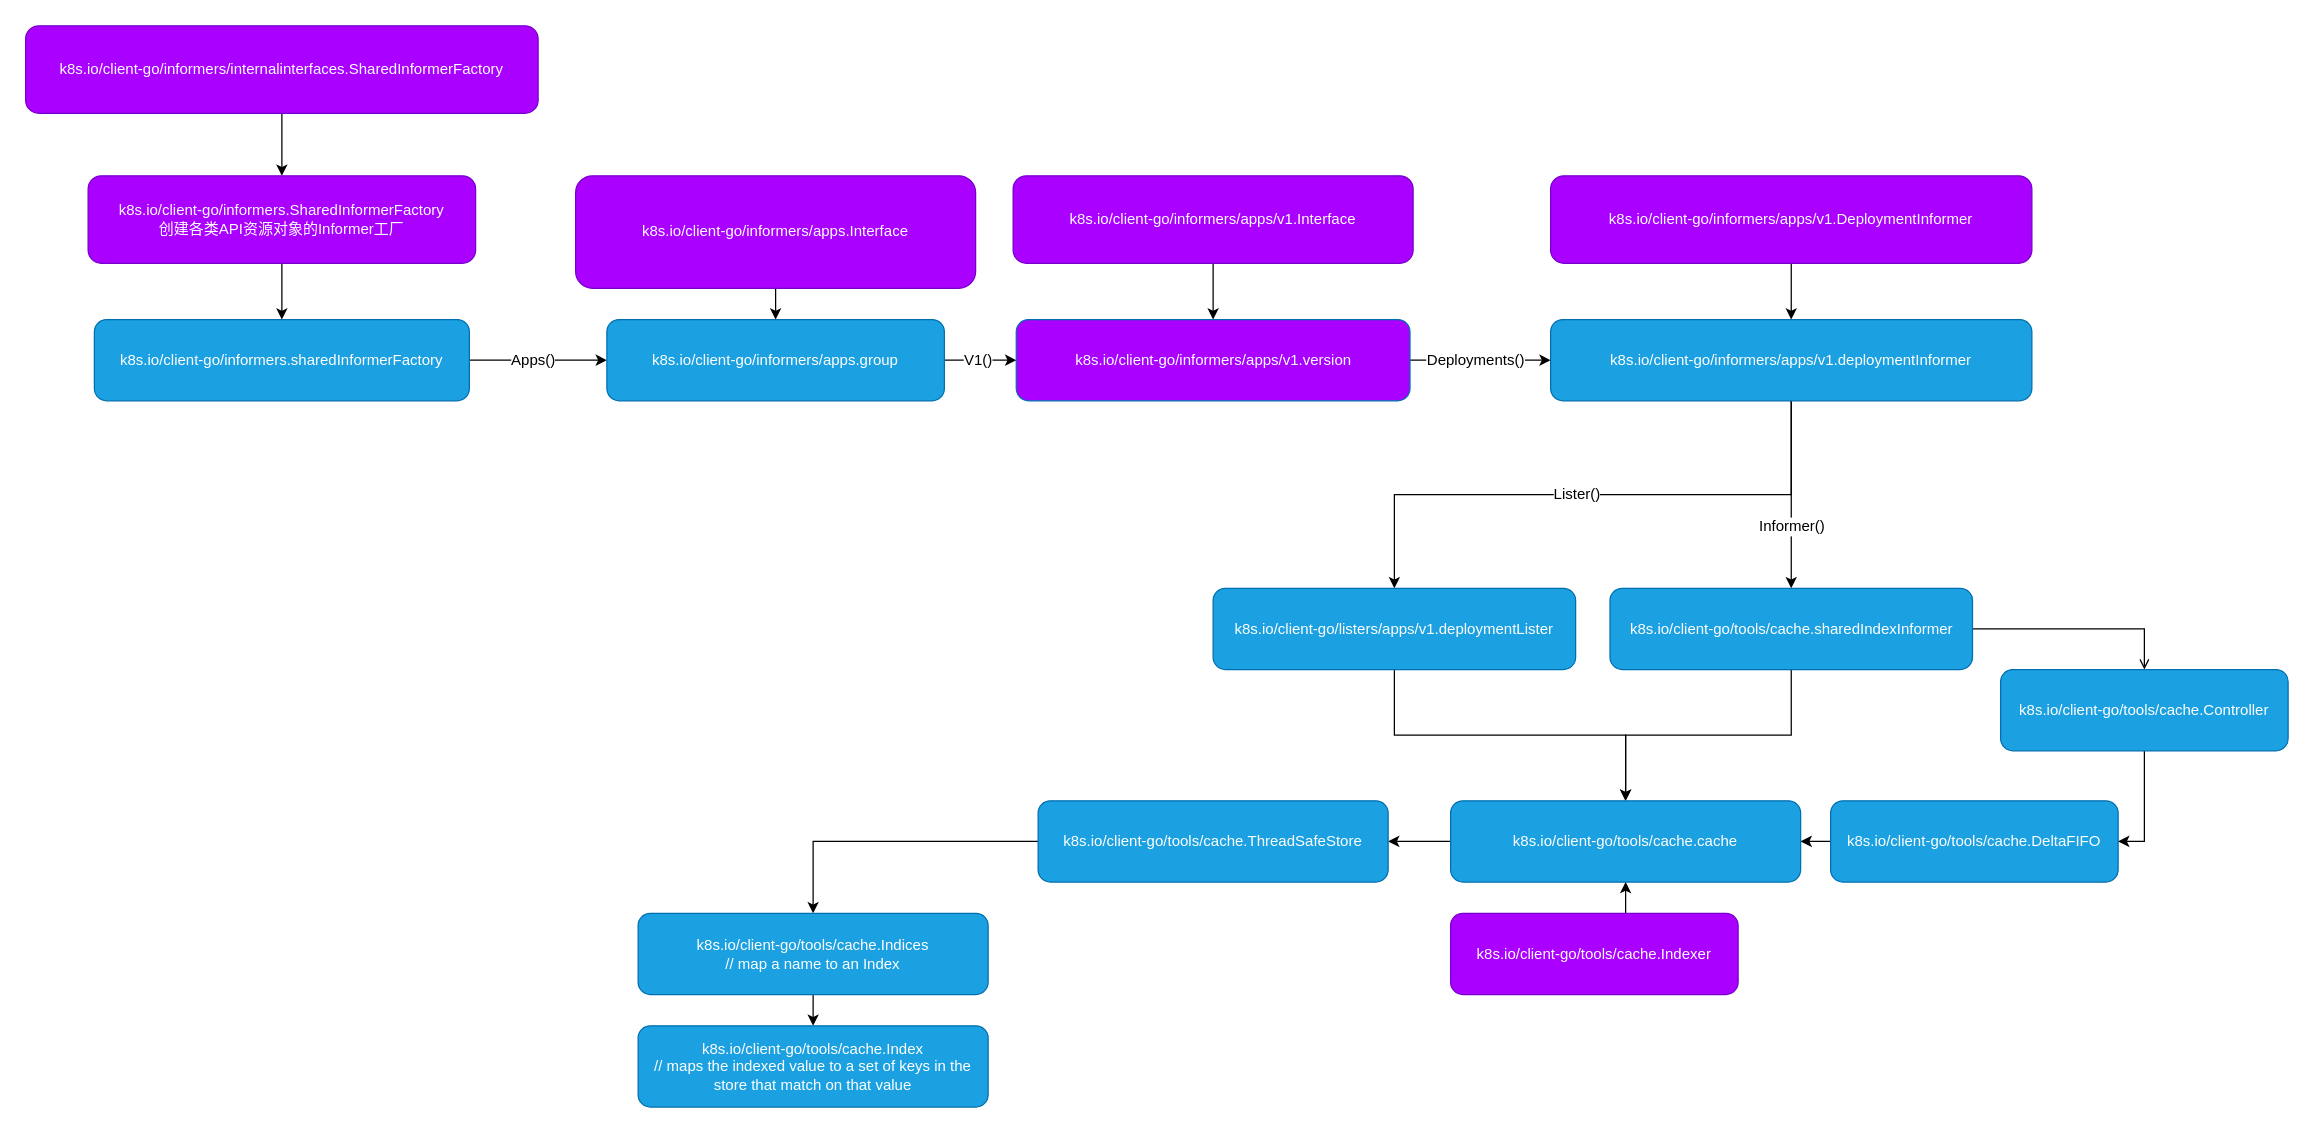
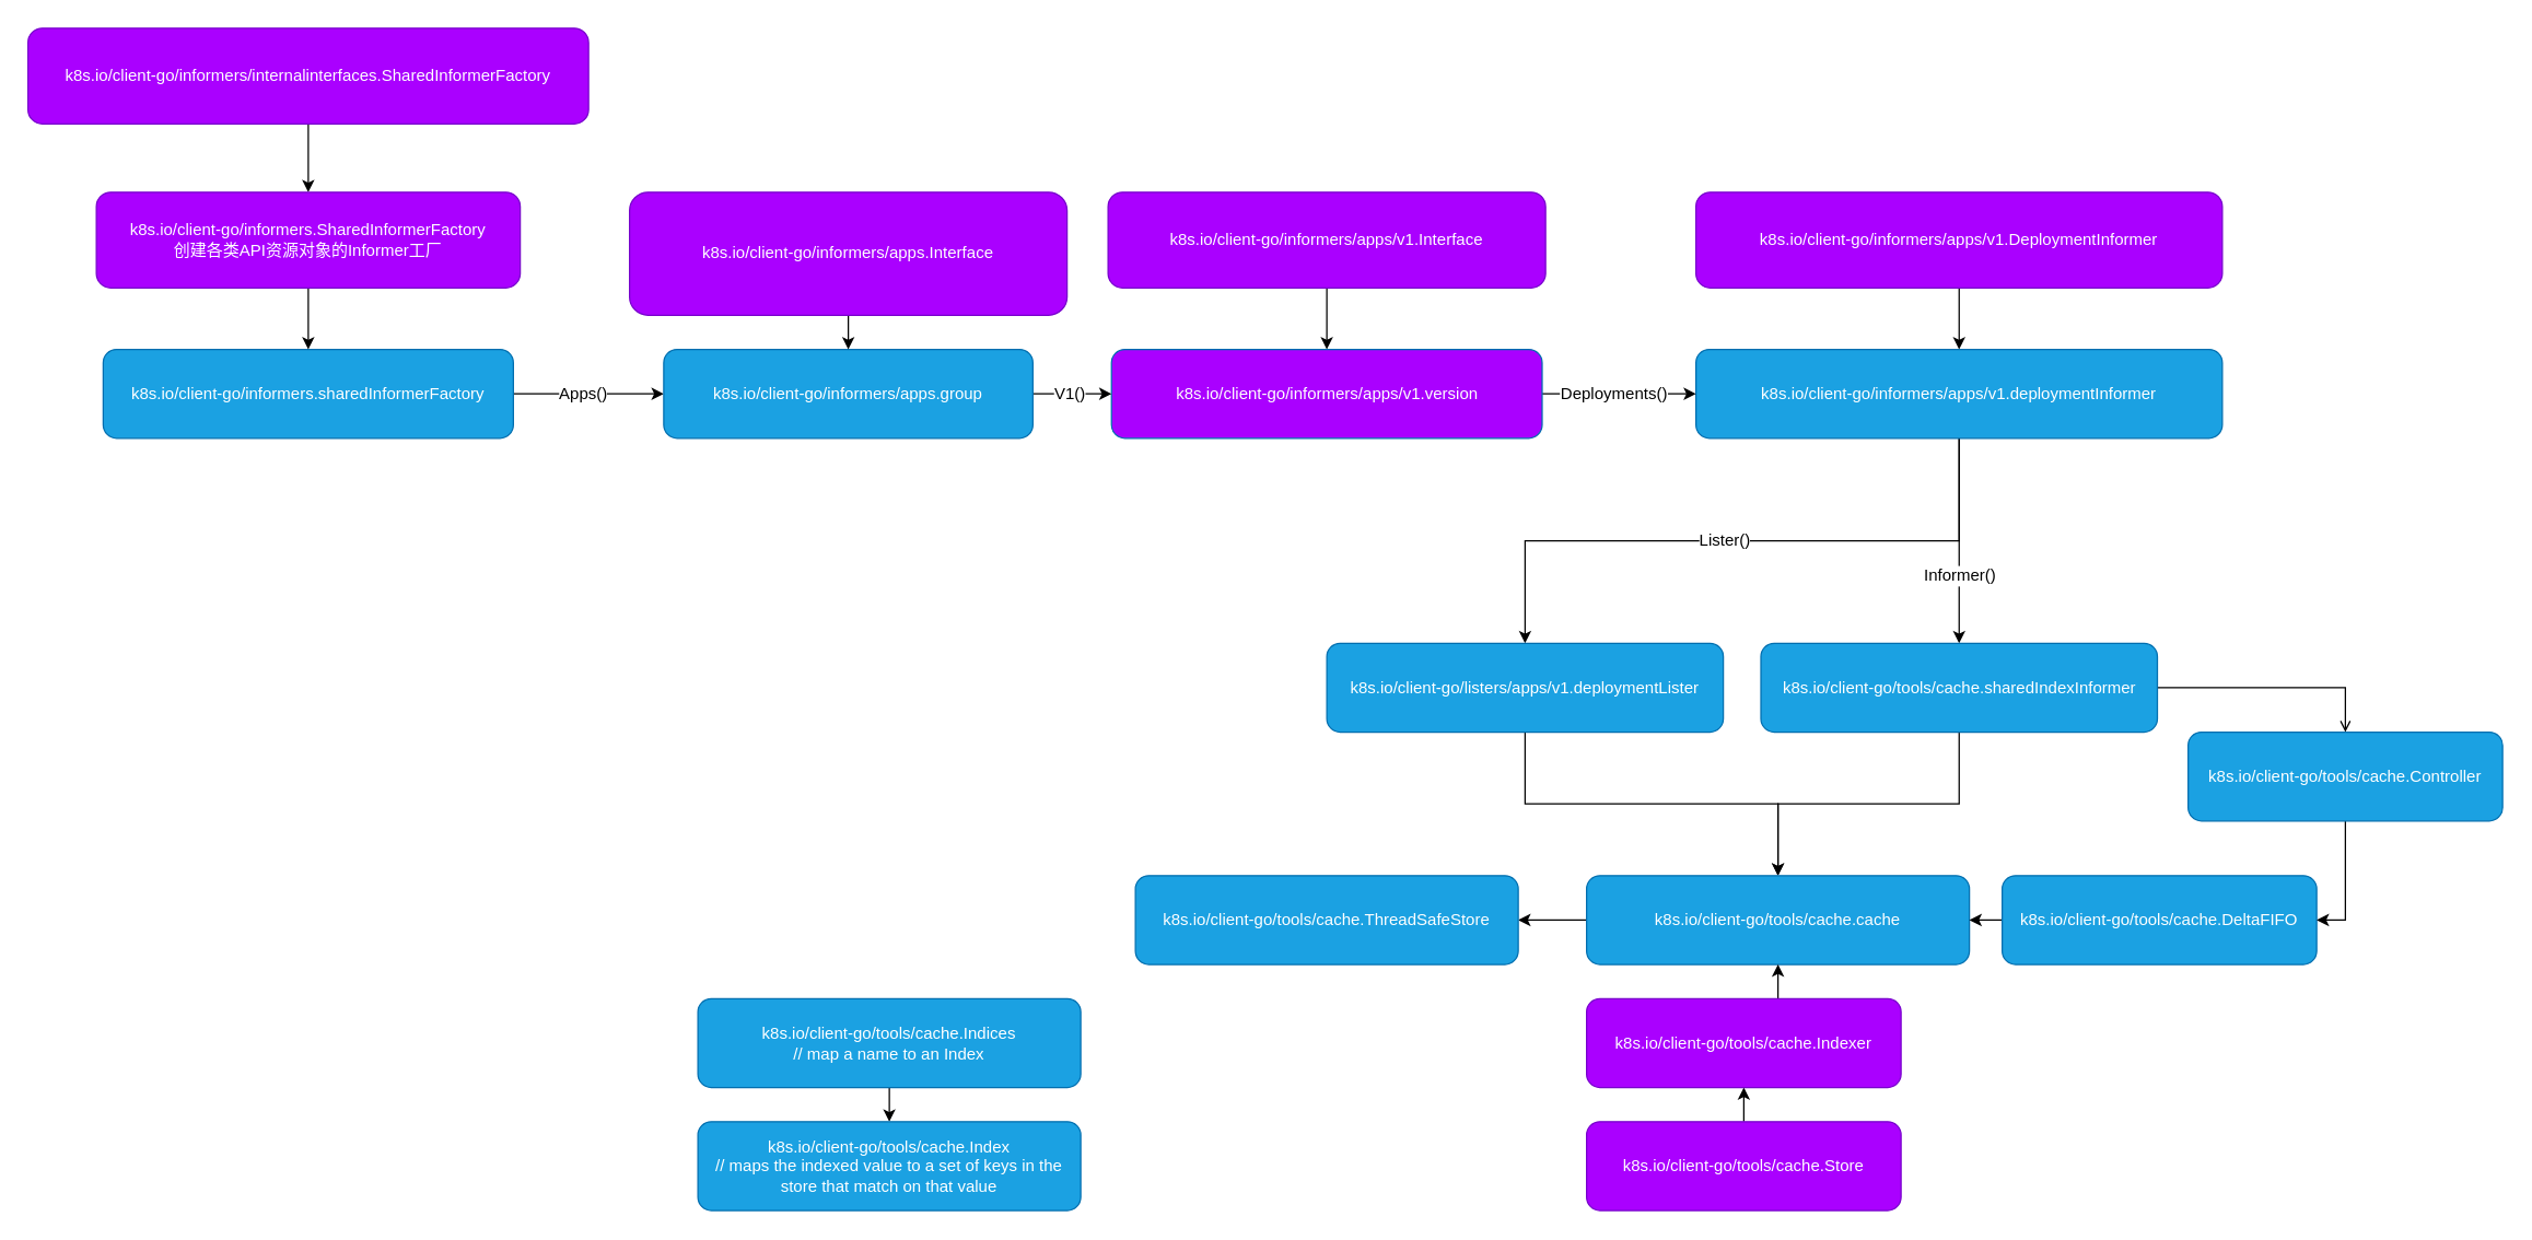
  <mxCell id="0" />
  <mxCell id="1" parent="0" />
  <mxCell id="2" style="edgeStyle=orthogonalEdgeStyle;rounded=0;orthogonalLoop=1;jettySize=auto;html=1;entryX=0.5;entryY=0;entryDx=0;entryDy=0;" edge="1" parent="1" source="3" target="8"><mxGeometry relative="1" as="geometry" /></mxCell>
  <mxCell id="3" value="k8s.io/client-go/informers/apps/v1.DeploymentInformer" style="rounded=1;whiteSpace=wrap;html=1;fillColor=#aa00ff;strokeColor=#7700CC;fontColor=#ffffff;" vertex="1" parent="1"><mxGeometry x="1240" y="140" width="385" height="70" as="geometry" /></mxCell>
  <mxCell id="4" style="edgeStyle=orthogonalEdgeStyle;rounded=0;orthogonalLoop=1;jettySize=auto;html=1;" edge="1" parent="1" source="8" target="28"><mxGeometry relative="1" as="geometry" /></mxCell>
  <mxCell id="5" value="Informer()" style="text;html=1;align=center;verticalAlign=middle;resizable=0;points=[];labelBackgroundColor=#ffffff;" vertex="1" connectable="0" parent="4"><mxGeometry x="0.067" relative="1" as="geometry"><mxPoint y="20" as="offset" /></mxGeometry></mxCell>
  <mxCell id="6" style="edgeStyle=orthogonalEdgeStyle;rounded=0;orthogonalLoop=1;jettySize=auto;html=1;" edge="1" parent="1" source="8" target="30"><mxGeometry relative="1" as="geometry" /></mxCell>
  <mxCell id="7" value="Lister()" style="text;html=1;align=center;verticalAlign=middle;resizable=0;points=[];labelBackgroundColor=#ffffff;" vertex="1" connectable="0" parent="6"><mxGeometry x="0.056" y="-1" relative="1" as="geometry"><mxPoint as="offset" /></mxGeometry></mxCell>
  <mxCell id="8" value="k8s.io/client-go/informers/apps/v1.deploymentInformer" style="rounded=1;whiteSpace=wrap;html=1;fillColor=#1ba1e2;strokeColor=#006EAF;fontColor=#ffffff;" vertex="1" parent="1"><mxGeometry x="1240" y="255" width="385" height="65" as="geometry" /></mxCell>
  <mxCell id="9" style="edgeStyle=orthogonalEdgeStyle;rounded=0;orthogonalLoop=1;jettySize=auto;html=1;entryX=0.5;entryY=0;entryDx=0;entryDy=0;" edge="1" parent="1" source="10" target="13"><mxGeometry relative="1" as="geometry" /></mxCell>
  <mxCell id="10" value="k8s.io/client-go/informers/apps/v1.Interface" style="rounded=1;whiteSpace=wrap;html=1;fillColor=#aa00ff;strokeColor=#7700CC;fontColor=#ffffff;" vertex="1" parent="1"><mxGeometry x="810" y="140" width="320" height="70" as="geometry" /></mxCell>
  <mxCell id="11" style="edgeStyle=orthogonalEdgeStyle;rounded=0;orthogonalLoop=1;jettySize=auto;html=1;entryX=0;entryY=0.5;entryDx=0;entryDy=0;" edge="1" parent="1" source="13" target="8"><mxGeometry relative="1" as="geometry" /></mxCell>
  <mxCell id="12" value="Deployments()" style="text;html=1;align=center;verticalAlign=middle;resizable=0;points=[];labelBackgroundColor=#ffffff;" vertex="1" connectable="0" parent="11"><mxGeometry x="-0.494" y="-2" relative="1" as="geometry"><mxPoint x="23.5" y="-2.5" as="offset" /></mxGeometry></mxCell>
  <mxCell id="13" value="k8s.io/client-go/informers/apps/v1.version" style="rounded=1;whiteSpace=wrap;html=1;fillColor=#aa00ff;strokeColor=#006EAF;fontColor=#ffffff;" vertex="1" parent="1"><mxGeometry x="812.5" y="255" width="315" height="65" as="geometry" /></mxCell>
  <mxCell id="14" style="edgeStyle=orthogonalEdgeStyle;rounded=0;orthogonalLoop=1;jettySize=auto;html=1;entryX=0;entryY=0.5;entryDx=0;entryDy=0;" edge="1" parent="1" source="16" target="23"><mxGeometry relative="1" as="geometry" /></mxCell>
  <mxCell id="15" value="Apps()" style="text;html=1;align=center;verticalAlign=middle;resizable=0;points=[];labelBackgroundColor=#ffffff;" vertex="1" connectable="0" parent="14"><mxGeometry y="-42" relative="1" as="geometry"><mxPoint x="-5" y="-42.5" as="offset" /></mxGeometry></mxCell>
  <mxCell id="16" value="k8s.io/client-go/informers.sharedInformerFactory" style="rounded=1;whiteSpace=wrap;html=1;fillColor=#1ba1e2;strokeColor=#006EAF;fontColor=#ffffff;" vertex="1" parent="1"><mxGeometry x="75" y="255" width="300" height="65" as="geometry" /></mxCell>
  <mxCell id="17" style="edgeStyle=orthogonalEdgeStyle;rounded=0;orthogonalLoop=1;jettySize=auto;html=1;entryX=0.5;entryY=0;entryDx=0;entryDy=0;" edge="1" parent="1" source="18" target="20"><mxGeometry relative="1" as="geometry" /></mxCell>
  <mxCell id="18" value="k8s.io/client-go/informers/internalinterfaces.SharedInformerFactory" style="rounded=1;whiteSpace=wrap;html=1;fillColor=#aa00ff;strokeColor=#7700CC;fontColor=#ffffff;" vertex="1" parent="1"><mxGeometry x="20" y="20" width="410" height="70" as="geometry" /></mxCell>
  <mxCell id="19" style="edgeStyle=orthogonalEdgeStyle;rounded=0;orthogonalLoop=1;jettySize=auto;html=1;entryX=0.5;entryY=0;entryDx=0;entryDy=0;" edge="1" parent="1" source="20" target="16"><mxGeometry relative="1" as="geometry" /></mxCell>
  <mxCell id="20" value="k8s.io/client-go/informers.SharedInformerFactory&lt;br&gt;创建各类API资源对象的Informer工厂" style="rounded=1;whiteSpace=wrap;html=1;fillColor=#aa00ff;strokeColor=#7700CC;fontColor=#ffffff;" vertex="1" parent="1"><mxGeometry x="70" y="140" width="310" height="70" as="geometry" /></mxCell>
  <mxCell id="21" style="edgeStyle=orthogonalEdgeStyle;rounded=0;orthogonalLoop=1;jettySize=auto;html=1;entryX=0;entryY=0.5;entryDx=0;entryDy=0;" edge="1" parent="1" source="23" target="13"><mxGeometry relative="1" as="geometry" /></mxCell>
  <mxCell id="22" value="V1()" style="text;html=1;align=center;verticalAlign=middle;resizable=0;points=[];labelBackgroundColor=#ffffff;" vertex="1" connectable="0" parent="21"><mxGeometry y="-3" relative="1" as="geometry"><mxPoint x="-3" y="-3" as="offset" /></mxGeometry></mxCell>
  <mxCell id="23" value="k8s.io/client-go/informers/apps.group" style="rounded=1;whiteSpace=wrap;html=1;fillColor=#1ba1e2;strokeColor=#006EAF;fontColor=#ffffff;" vertex="1" parent="1"><mxGeometry x="485" y="255" width="270" height="65" as="geometry" /></mxCell>
  <mxCell id="24" style="edgeStyle=orthogonalEdgeStyle;rounded=0;orthogonalLoop=1;jettySize=auto;html=1;entryX=0.5;entryY=0;entryDx=0;entryDy=0;" edge="1" parent="1" source="25" target="23"><mxGeometry relative="1" as="geometry" /></mxCell>
  <mxCell id="25" value="k8s.io/client-go/informers/apps.Interface" style="rounded=1;whiteSpace=wrap;html=1;fillColor=#aa00ff;strokeColor=#7700CC;fontColor=#ffffff;" vertex="1" parent="1"><mxGeometry x="460" y="140" width="320" height="90" as="geometry" /></mxCell>
  <mxCell id="26" style="edgeStyle=orthogonalEdgeStyle;rounded=0;orthogonalLoop=1;jettySize=auto;html=1;" edge="1" parent="1" source="28" target="32"><mxGeometry relative="1" as="geometry" /></mxCell>
  <mxCell id="27" style="edgeStyle=orthogonalEdgeStyle;rounded=0;orthogonalLoop=1;jettySize=auto;html=1;entryX=0.5;entryY=0;entryDx=0;entryDy=0;endArrow=open;" edge="1" parent="1" source="28" target="45"><mxGeometry relative="1" as="geometry" /></mxCell>
  <mxCell id="28" value="k8s.io/client-go/tools/cache.sharedIndexInformer" style="rounded=1;whiteSpace=wrap;html=1;fillColor=#1ba1e2;strokeColor=#006EAF;fontColor=#ffffff;" vertex="1" parent="1"><mxGeometry x="1287.5" y="470" width="290" height="65" as="geometry" /></mxCell>
  <mxCell id="29" style="edgeStyle=orthogonalEdgeStyle;rounded=0;orthogonalLoop=1;jettySize=auto;html=1;entryX=0.5;entryY=0;entryDx=0;entryDy=0;" edge="1" parent="1" source="30" target="32"><mxGeometry relative="1" as="geometry" /></mxCell>
  <mxCell id="30" value="k8s.io/client-go/listers/apps/v1.deploymentLister" style="rounded=1;whiteSpace=wrap;html=1;fillColor=#1ba1e2;strokeColor=#006EAF;fontColor=#ffffff;" vertex="1" parent="1"><mxGeometry x="970" y="470" width="290" height="65" as="geometry" /></mxCell>
  <mxCell id="31" style="edgeStyle=orthogonalEdgeStyle;rounded=0;orthogonalLoop=1;jettySize=auto;html=1;" edge="1" parent="1" source="32" target="38"><mxGeometry relative="1" as="geometry" /></mxCell>
  <mxCell id="32" value="k8s.io/client-go/tools/cache.cache" style="rounded=1;whiteSpace=wrap;html=1;fillColor=#1ba1e2;strokeColor=#006EAF;fontColor=#ffffff;" vertex="1" parent="1"><mxGeometry x="1160" y="640" width="280" height="65" as="geometry" /></mxCell>
+ <mxCell id="33" style="edgeStyle=orthogonalEdgeStyle;rounded=0;orthogonalLoop=1;jettySize=auto;html=1;entryX=0.5;entryY=1;entryDx=0;entryDy=0;" edge="1" parent="1" source="34" target="36"><mxGeometry relative="1" as="geometry" /></mxCell>
+ <mxCell id="34" value="k8s.io/client-go/tools/cache.Store" style="rounded=1;whiteSpace=wrap;html=1;fillColor=#aa00ff;strokeColor=#7700CC;fontColor=#ffffff;" vertex="1" parent="1"><mxGeometry x="1160" y="820" width="230" height="65" as="geometry" /></mxCell>
  <mxCell id="35" style="edgeStyle=orthogonalEdgeStyle;rounded=0;orthogonalLoop=1;jettySize=auto;html=1;entryX=0.5;entryY=1;entryDx=0;entryDy=0;" edge="1" parent="1" source="36" target="32"><mxGeometry relative="1" as="geometry"><Array as="points"><mxPoint x="1275" y="760" /><mxPoint x="1275" y="760" /></Array></mxGeometry></mxCell>
  <mxCell id="36" value="k8s.io/client-go/tools/cache.Indexer" style="rounded=1;whiteSpace=wrap;html=1;fillColor=#aa00ff;strokeColor=#7700CC;fontColor=#ffffff;" vertex="1" parent="1"><mxGeometry x="1160" y="730" width="230" height="65" as="geometry" /></mxCell>
- <mxCell id="37" style="edgeStyle=orthogonalEdgeStyle;rounded=0;orthogonalLoop=1;jettySize=auto;html=1;" edge="1" parent="1" source="38" target="40"><mxGeometry relative="1" as="geometry" /></mxCell>
  <mxCell id="38" value="k8s.io/client-go/tools/cache.ThreadSafeStore" style="rounded=1;whiteSpace=wrap;html=1;fillColor=#1ba1e2;strokeColor=#006EAF;fontColor=#ffffff;arcSize=15;" vertex="1" parent="1"><mxGeometry x="830" y="640" width="280" height="65" as="geometry" /></mxCell>
  <mxCell id="39" style="edgeStyle=orthogonalEdgeStyle;rounded=0;orthogonalLoop=1;jettySize=auto;html=1;" edge="1" parent="1" source="40" target="41"><mxGeometry relative="1" as="geometry" /></mxCell>
  <mxCell id="40" value="k8s.io/client-go/tools/cache.Indices&lt;br&gt;// map a name to an Index" style="rounded=1;whiteSpace=wrap;html=1;fillColor=#1ba1e2;strokeColor=#006EAF;fontColor=#ffffff;arcSize=15;" vertex="1" parent="1"><mxGeometry x="510" y="730" width="280" height="65" as="geometry" /></mxCell>
  <mxCell id="41" value="k8s.io/client-go/tools/cache.Index&lt;br&gt;// maps the indexed value to a set of keys in the store that match on that value" style="rounded=1;whiteSpace=wrap;html=1;fillColor=#1ba1e2;strokeColor=#006EAF;fontColor=#ffffff;arcSize=15;" vertex="1" parent="1"><mxGeometry x="510" y="820" width="280" height="65" as="geometry" /></mxCell>
  <mxCell id="42" style="edgeStyle=orthogonalEdgeStyle;rounded=0;orthogonalLoop=1;jettySize=auto;html=1;entryX=1;entryY=0.5;entryDx=0;entryDy=0;" edge="1" parent="1" source="43" target="32"><mxGeometry relative="1" as="geometry" /></mxCell>
  <mxCell id="43" value="k8s.io/client-go/tools/cache.DeltaFIFO" style="rounded=1;whiteSpace=wrap;html=1;fillColor=#1ba1e2;strokeColor=#006EAF;fontColor=#ffffff;" vertex="1" parent="1"><mxGeometry x="1464" y="640" width="230" height="65" as="geometry" /></mxCell>
  <mxCell id="44" style="edgeStyle=orthogonalEdgeStyle;rounded=0;orthogonalLoop=1;jettySize=auto;html=1;entryX=1;entryY=0.5;entryDx=0;entryDy=0;" edge="1" parent="1" source="45" target="43"><mxGeometry relative="1" as="geometry" /></mxCell>
  <mxCell id="45" value="k8s.io/client-go/tools/cache.Controller" style="rounded=1;whiteSpace=wrap;html=1;fillColor=#1ba1e2;strokeColor=#006EAF;fontColor=#ffffff;" vertex="1" parent="1"><mxGeometry x="1600" y="535" width="230" height="65" as="geometry" /></mxCell>
